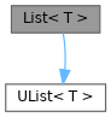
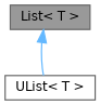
  digraph {
    node [color=gray40 fontname=Helvetica fontsize=10 shape=box style=filled]
    n1 [fillcolor=grey60 fontcolor=black height=0.2 label="List\< T \>" width=0.4]
    n2 [fillcolor=white height=0.2 label="UList\< T \>" width=0.4]
-   n2 -> n1 [color=steelblue1 dir=back fontname=Helvetica fontsize=10 labelfontname=Helvetica labelfontsize=10 style=solid]
+   n1 -> n2 [color=steelblue1 dir=back fontname=Helvetica fontsize=10 labelfontname=Helvetica labelfontsize=10 style=solid]
  }
